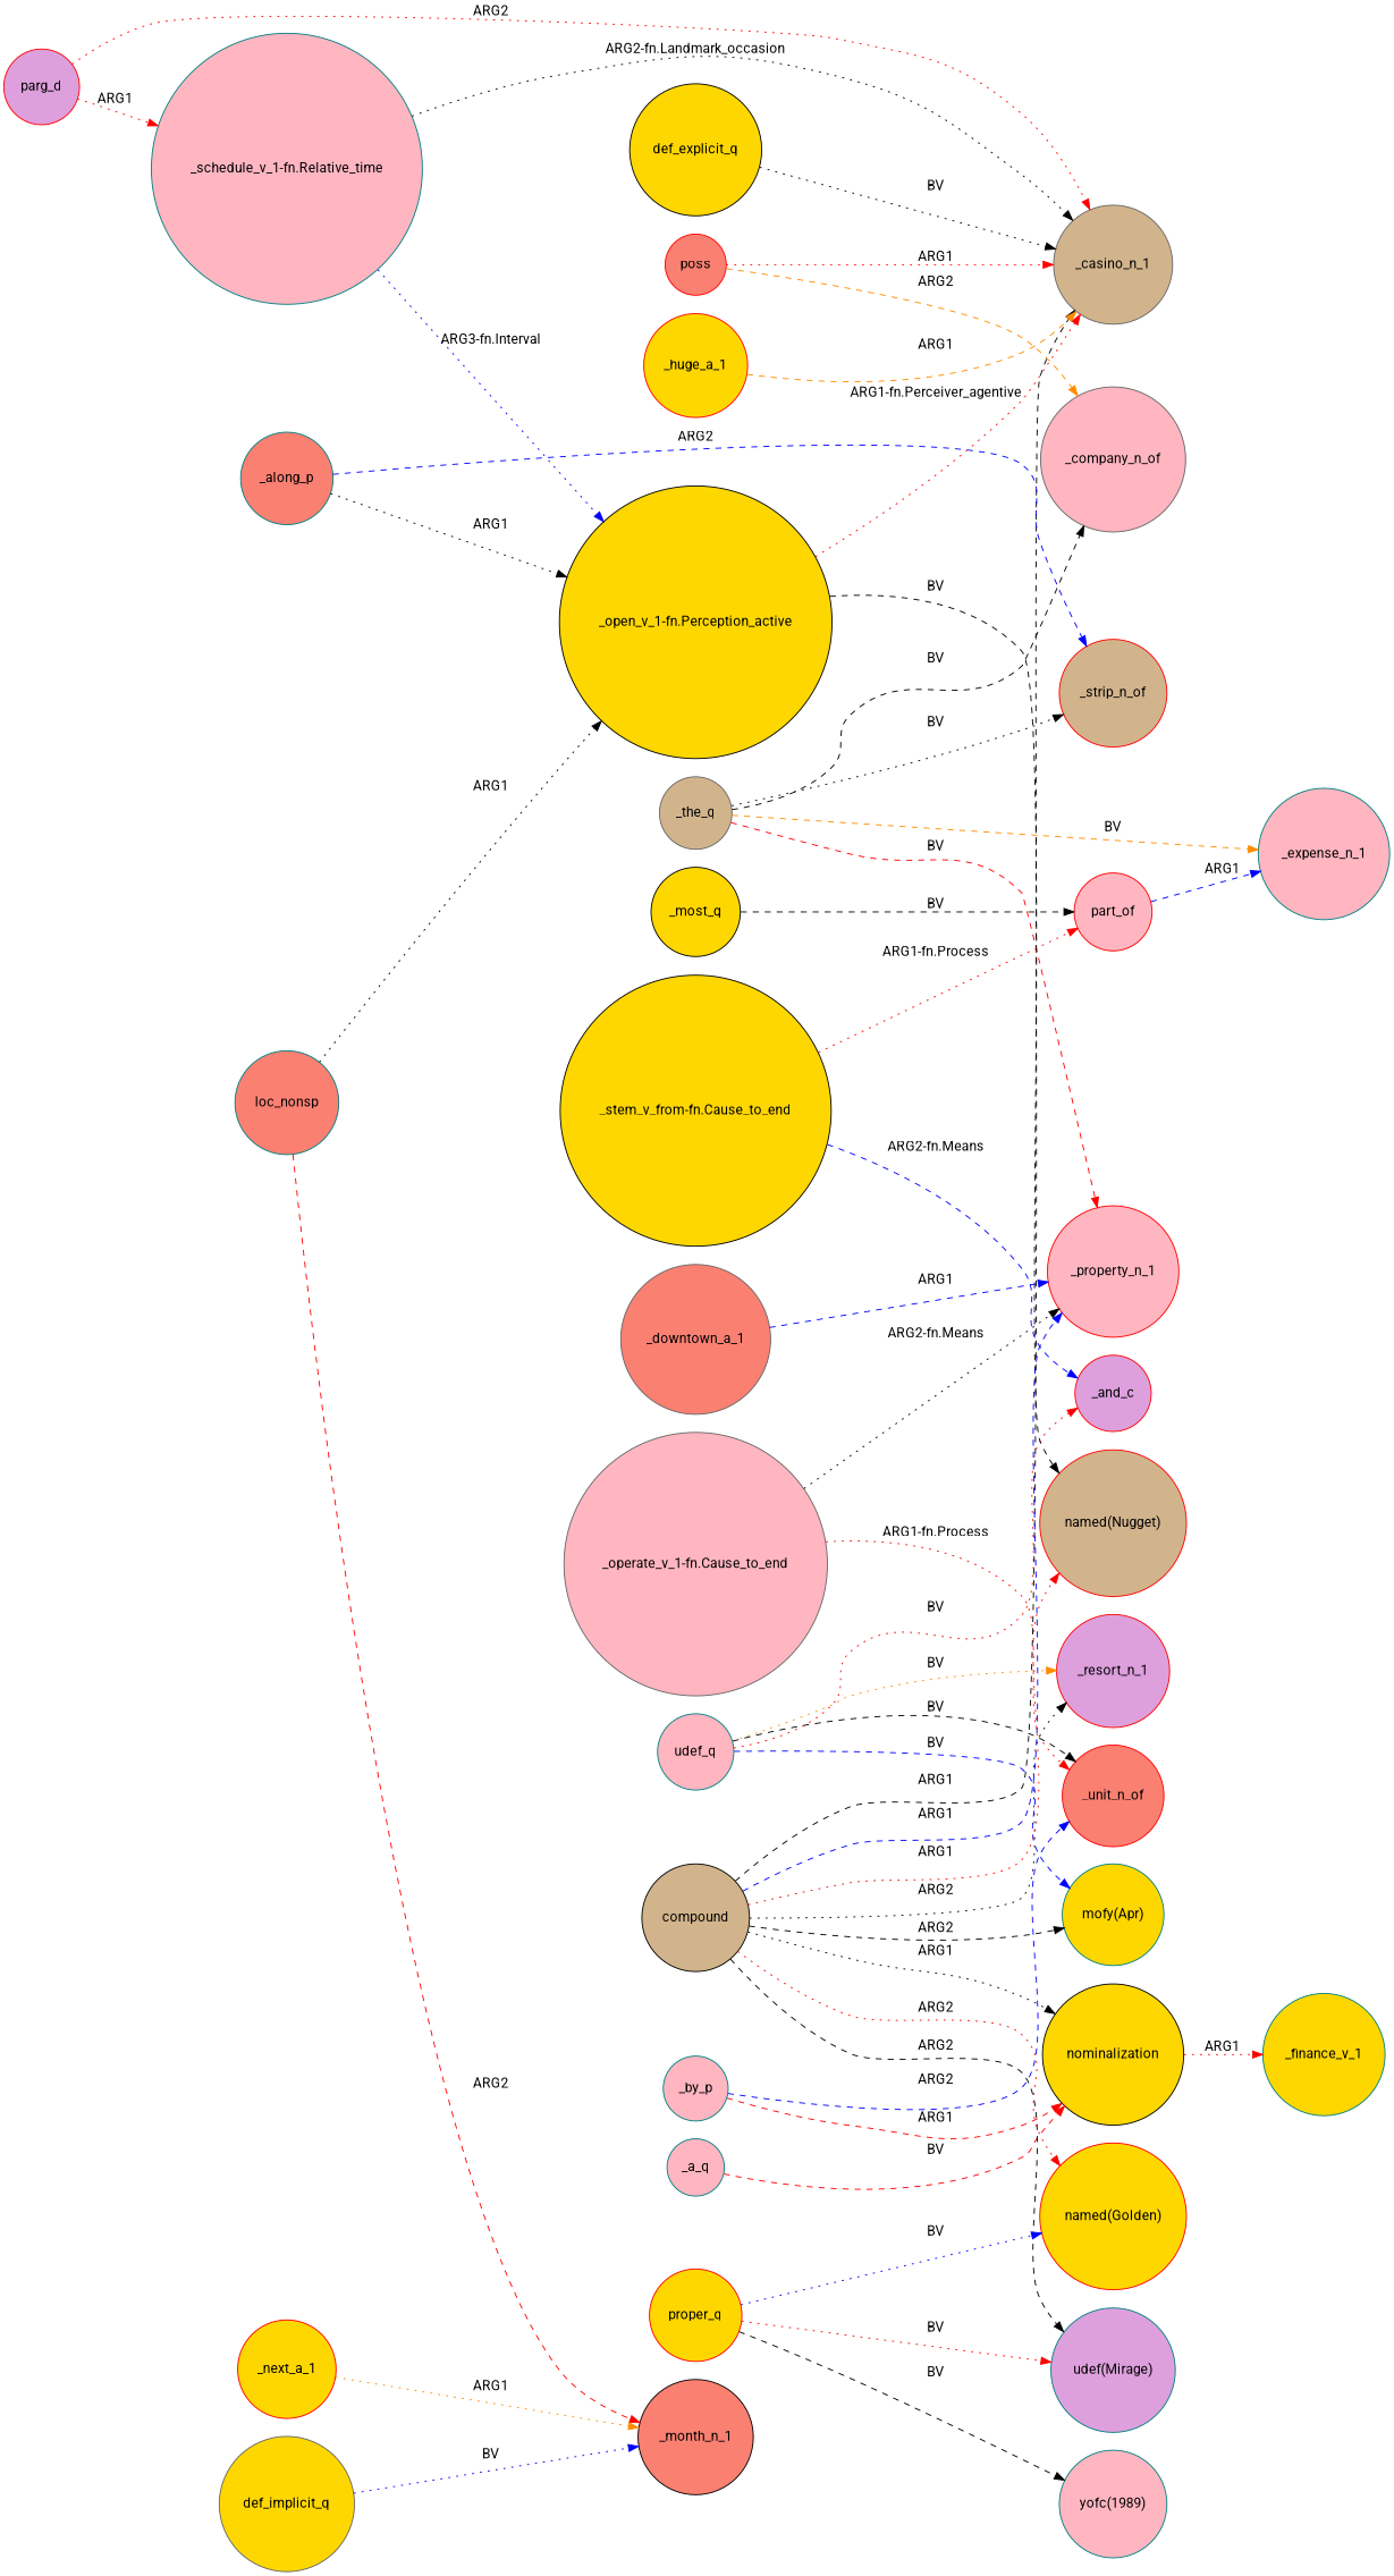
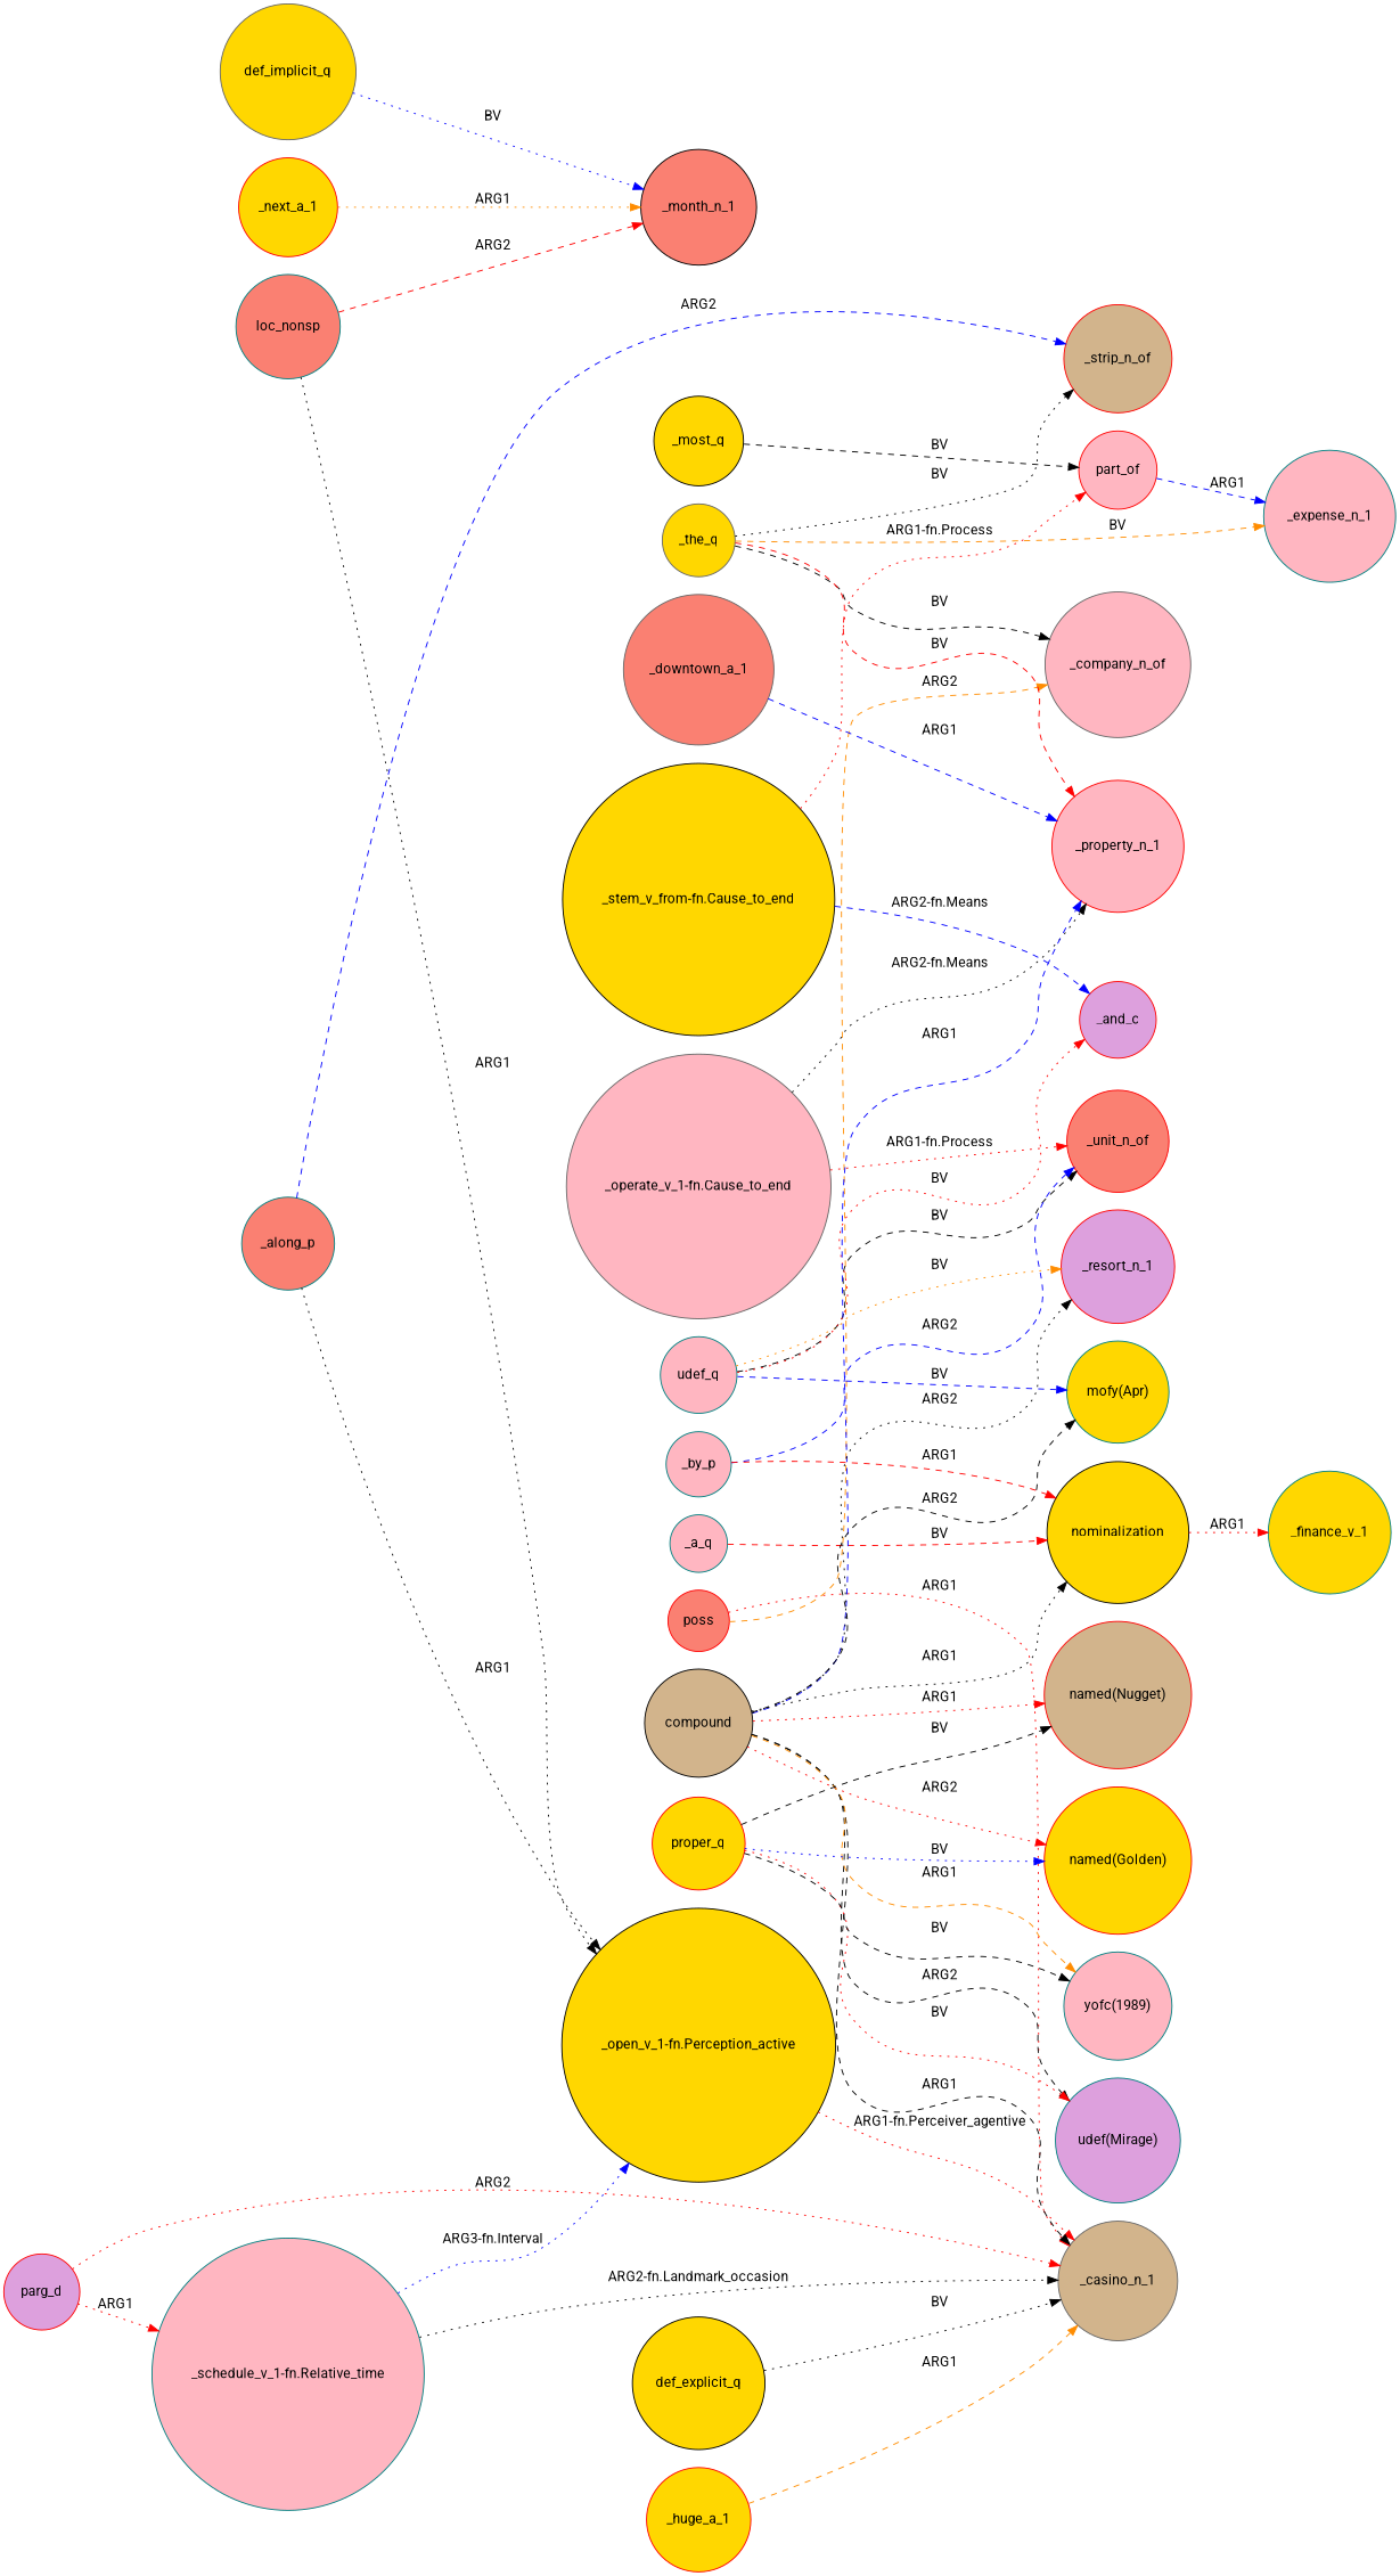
  digraph {
    fontname=Roboto
    rankdir=LR
    node [color=red fillcolor=gold fontname=Roboto shape=circle style=filled]
    edge [color=black fontname=Roboto style=dotted]
    poss [fillcolor=salmon]
    _casino_n_1 [color=gray40 fillcolor=tan]
    _company_n_of [color=gray40 fillcolor=lightpink]
    def_implicit_q [color=gray40]
    _month_n_1 [color=black fillcolor=salmon]
    "_schedule_v_1-fn.Relative_time" [color=teal fillcolor=lightpink]
    "_open_v_1-fn.Perception_active" [color=black]
-   _the_q [color=gray40 fillcolor=tan]
+   _the_q [color=gray40]
    _strip_n_of [fillcolor=tan]
    _property_n_1 [fillcolor=lightpink]
    _expense_n_1 [color=teal fillcolor=lightpink]
    udef_q [color=teal fillcolor=lightpink]
    _resort_n_1 [fillcolor=plum]
    _unit_n_of [fillcolor=salmon]
    "mofy(Apr)" [color=teal]
    _and_c [fillcolor=plum]
    _a_q [color=teal fillcolor=lightpink]
    nominalization [color=black]
    _finance_v_1 [color=teal]
    "_operate_v_1-fn.Cause_to_end" [color=gray40 fillcolor=lightpink]
    loc_nonsp [color=teal fillcolor=salmon]
    _downtown_a_1 [color=gray40 fillcolor=salmon]
    def_explicit_q [color=black]
    compound [color=black fillcolor=tan]
    n25 [color=teal fillcolor=plum label="udef(Mirage)"]
    "named(Golden)"
    "named(Nugget)" [fillcolor=tan]
    "yofc(1989)" [color=teal fillcolor=lightpink]
    proper_q
    _next_a_1
    parg_d [fillcolor=plum]
    _most_q [color=black]
    part_of [fillcolor=lightpink]
    _by_p [color=teal fillcolor=lightpink]
    "_stem_v_from-fn.Cause_to_end" [color=black]
    _huge_a_1
    _along_p [color=teal fillcolor=salmon]
    poss -> _casino_n_1 [color=red label=ARG1]
    poss -> _company_n_of [color=darkorange label=ARG2 style=dashed]
    def_implicit_q -> _month_n_1 [color=blue label=BV]
    "_schedule_v_1-fn.Relative_time" -> _casino_n_1 [label="ARG2-fn.Landmark_occasion"]
    "_schedule_v_1-fn.Relative_time" -> "_open_v_1-fn.Perception_active" [color=blue label="ARG3-fn.Interval"]
    "_open_v_1-fn.Perception_active" -> _casino_n_1 [color=red label="ARG1-fn.Perceiver_agentive"]
    _the_q -> _company_n_of [label=BV style=dashed]
    _the_q -> _strip_n_of [label=BV]
    _the_q -> _property_n_1 [color=red label=BV style=dashed]
    _the_q -> _expense_n_1 [color=darkorange label=BV style=dashed]
    udef_q -> _resort_n_1 [color=darkorange label=BV]
    udef_q -> _unit_n_of [label=BV style=dashed]
    udef_q -> "mofy(Apr)" [color=blue label=BV style=dashed]
    udef_q -> _and_c [color=red label=BV]
    _a_q -> nominalization [color=red label=BV style=dashed]
    nominalization -> _finance_v_1 [color=red label=ARG1]
    "_operate_v_1-fn.Cause_to_end" -> _property_n_1 [label="ARG2-fn.Means"]
    "_operate_v_1-fn.Cause_to_end" -> _unit_n_of [color=red label="ARG1-fn.Process"]
    loc_nonsp -> _month_n_1 [color=red label=ARG2 style=dashed]
    loc_nonsp -> "_open_v_1-fn.Perception_active" [label=ARG1]
    _downtown_a_1 -> _property_n_1 [color=blue label=ARG1 style=dashed]
    def_explicit_q -> _casino_n_1 [label=BV]
    compound -> _casino_n_1 [label=ARG1 style=dashed]
    compound -> _property_n_1 [color=blue label=ARG1 style=dashed]
    compound -> _resort_n_1 [label=ARG2]
    compound -> "mofy(Apr)" [label=ARG2 style=dashed]
    compound -> nominalization [label=ARG1]
    compound -> n25 [label=ARG2 style=dashed]
    compound -> "named(Golden)" [color=red label=ARG2]
    compound -> "named(Nugget)" [color=red label=ARG1]
+   compound -> "yofc(1989)" [color=darkorange label=ARG1 style=dashed]
    proper_q -> n25 [color=red label=BV]
    proper_q -> "named(Golden)" [color=blue label=BV]
-   "_open_v_1-fn.Perception_active" -> "named(Nugget)" [label=BV style=dashed]
+   proper_q -> "named(Nugget)" [label=BV style=dashed]
    proper_q -> "yofc(1989)" [label=BV style=dashed]
    _next_a_1 -> _month_n_1 [color=darkorange label=ARG1]
    parg_d -> _casino_n_1 [color=red label=ARG2]
    parg_d -> "_schedule_v_1-fn.Relative_time" [color=red label=ARG1]
    _most_q -> part_of [label=BV style=dashed]
    part_of -> _expense_n_1 [color=blue label=ARG1 style=dashed]
    _by_p -> _unit_n_of [color=blue label=ARG2 style=dashed]
    _by_p -> nominalization [color=red label=ARG1 style=dashed]
    "_stem_v_from-fn.Cause_to_end" -> _and_c [color=blue label="ARG2-fn.Means" style=dashed]
    "_stem_v_from-fn.Cause_to_end" -> part_of [color=red label="ARG1-fn.Process"]
    _huge_a_1 -> _casino_n_1 [color=darkorange label=ARG1 style=dashed]
    _along_p -> "_open_v_1-fn.Perception_active" [label=ARG1]
    _along_p -> _strip_n_of [color=blue label=ARG2 style=dashed]
  }
